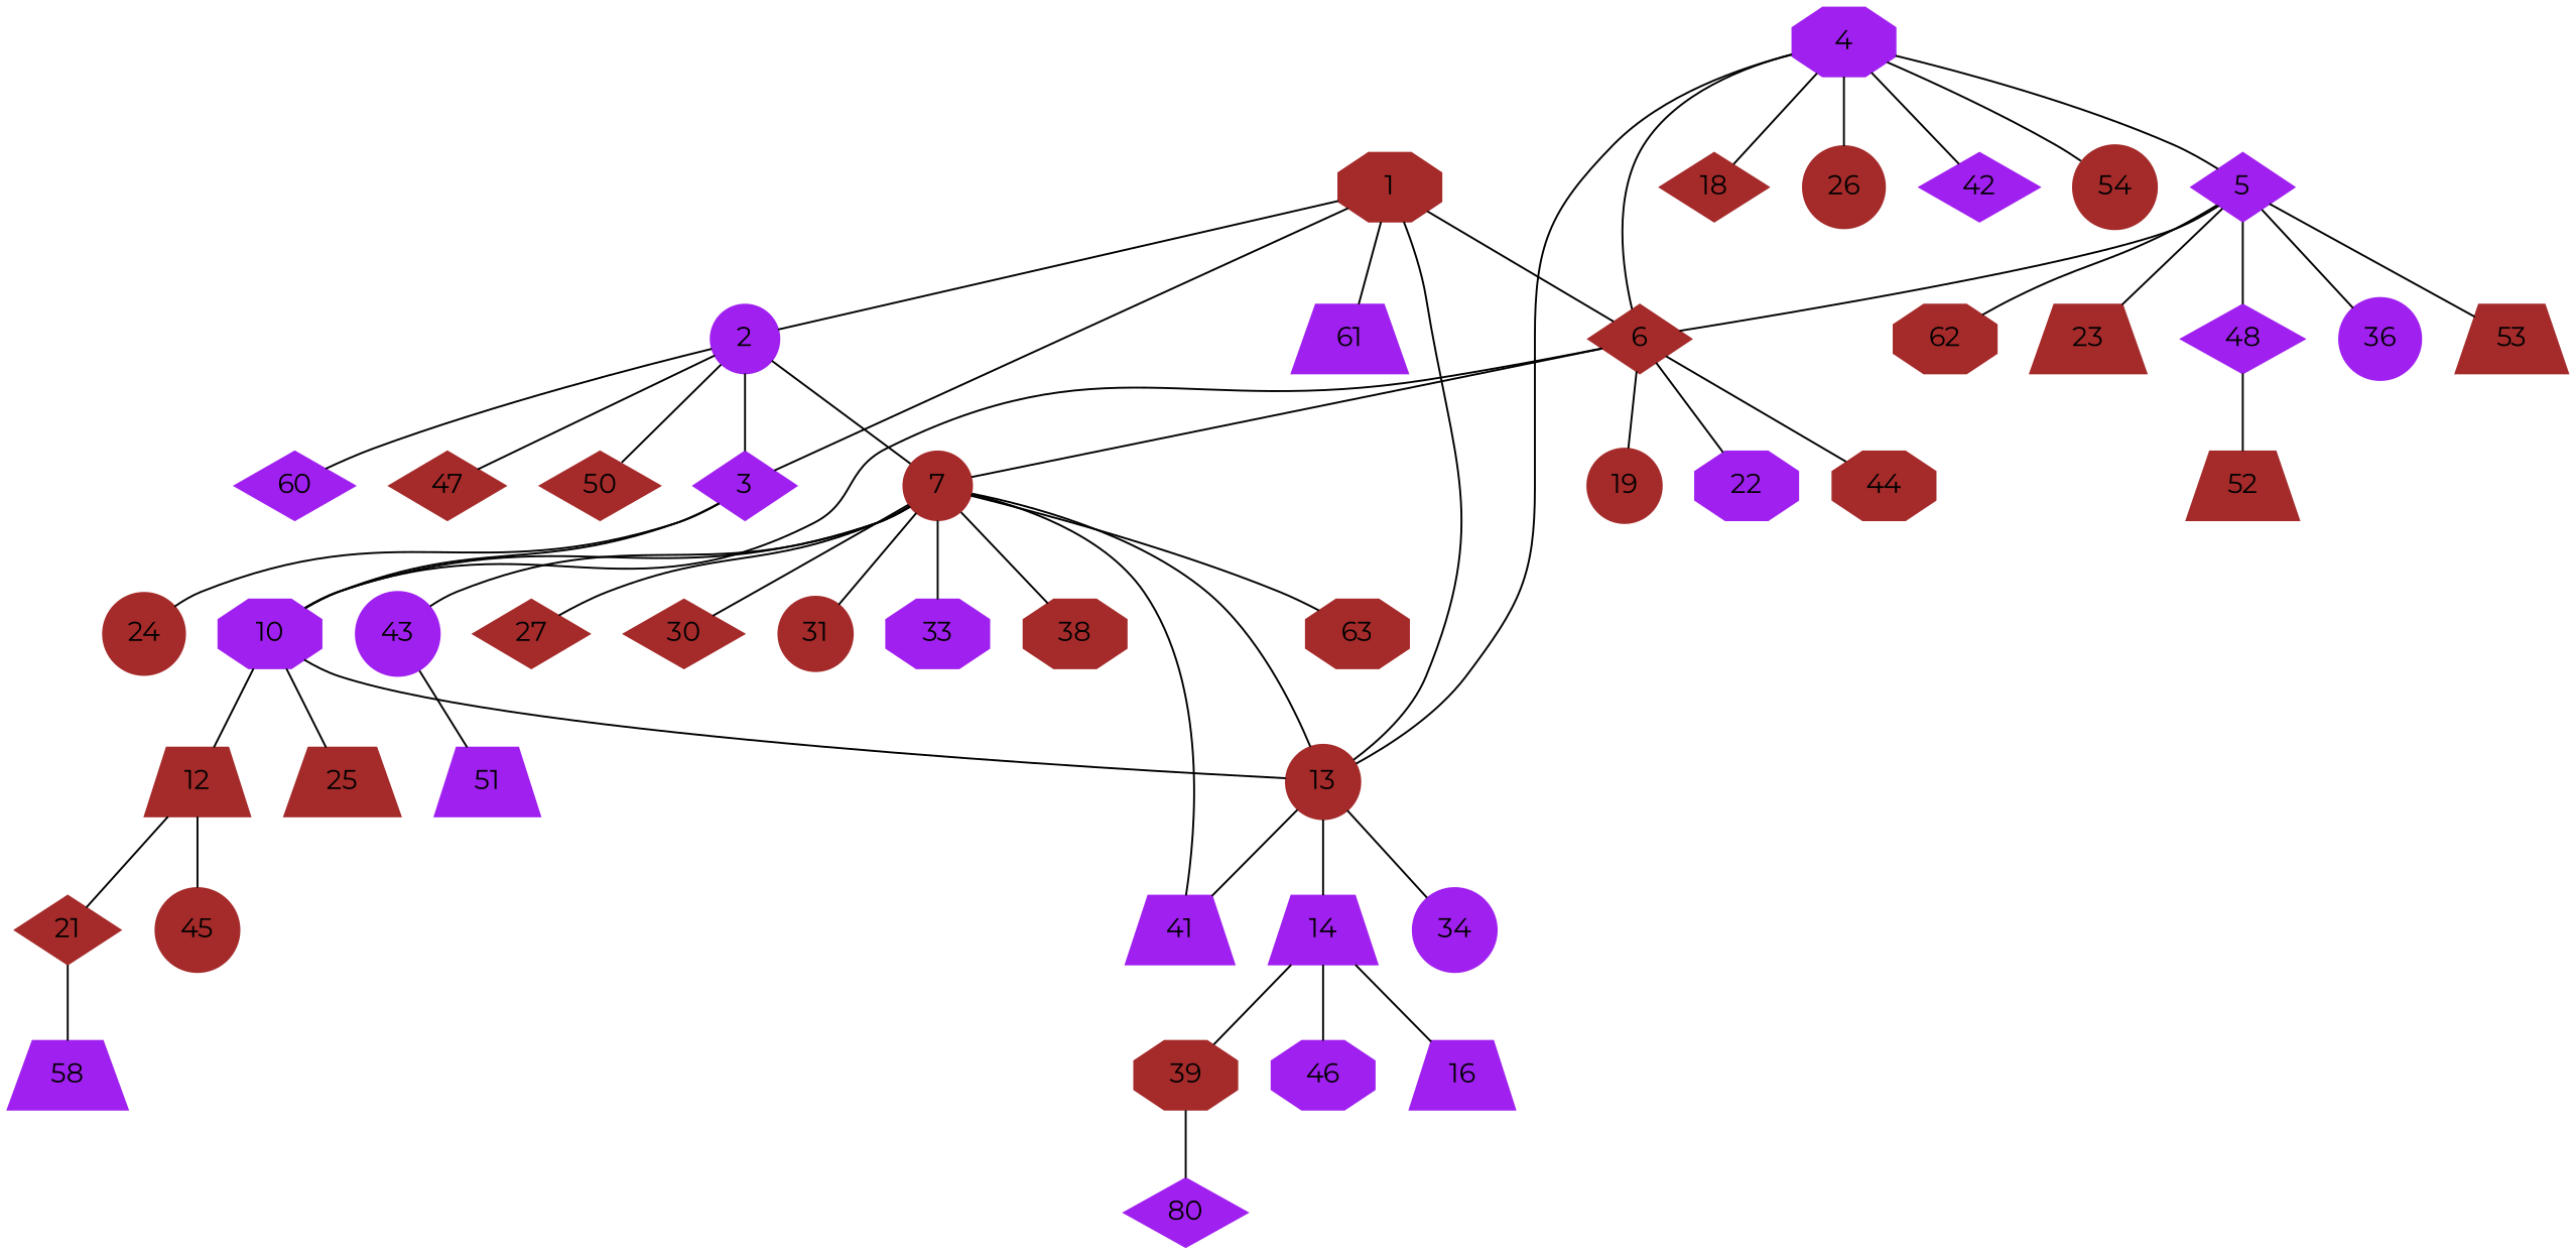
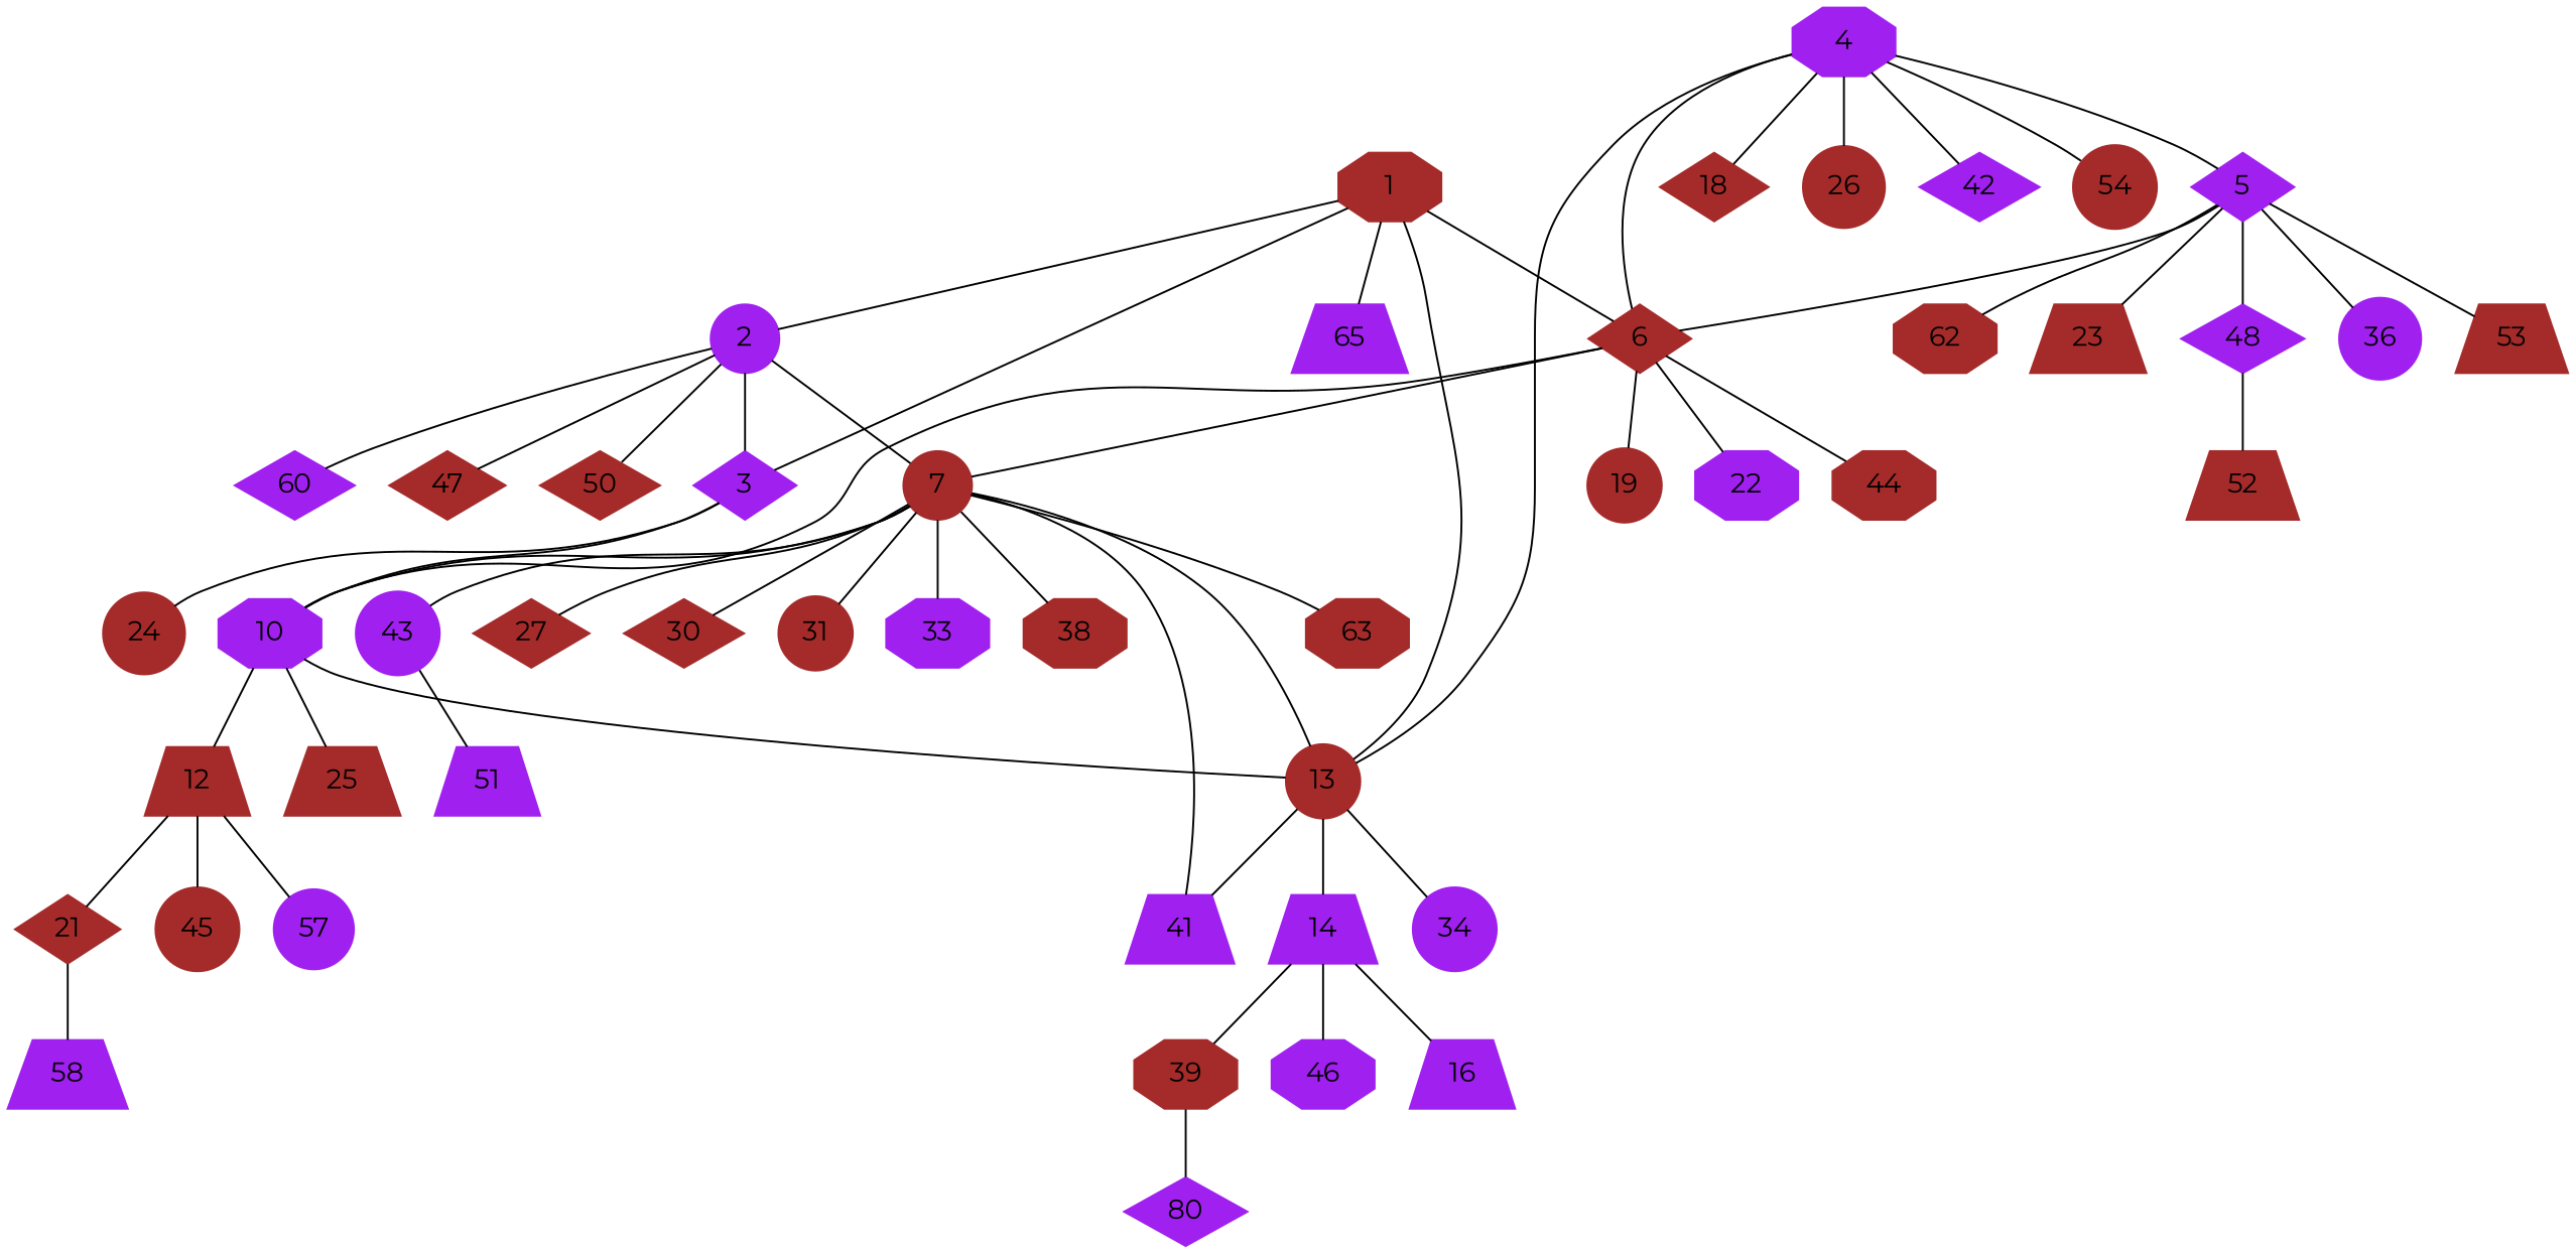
  graph {
    fontname=Montserrat
    node [color=brown fontname=Montserrat shape=circle style=filled]
    edge [fontname=Montserrat]
    1 [shape=octagon super="+35"]
    2 [color=purple super="+9"]
    3 [color=purple shape=diamond super="+20"]
    6 [shape=diamond super="+55"]
    13 [super="+15"]
-   65 [color=purple shape=trapezium label=61]
+   65 [color=purple shape=trapezium]
    7 [super="+8"]
    47 [shape=diamond]
    50 [shape=diamond]
    60 [color=purple shape=diamond]
    10 [color=purple shape=octagon super="+11"]
    24
    19
    22 [color=purple shape=octagon]
    44 [shape=octagon]
    41 [color=purple shape=trapezium]
    14 [color=purple shape=trapezium super="+48"]
    34 [color=purple]
    27 [shape=diamond]
    30 [shape=diamond super="+59"]
    31
    33 [color=purple shape=octagon]
    38 [shape=octagon]
    43 [color=purple]
    63 [shape=octagon]
    51 [color=purple shape=trapezium]
    12 [shape=trapezium super="+49"]
    25 [shape=trapezium]
    4 [color=purple shape=octagon super="+32"]
    5 [color=purple shape=diamond super="+56"]
    18 [shape=diamond]
    26 [super="+37"]
    42 [color=purple shape=diamond]
    54
    23 [shape=trapezium]
    n36 [color=purple label=48 shape=diamond]
    36 [color=purple]
    53 [shape=trapezium]
    62 [shape=octagon]
    52 [shape=trapezium]
    21 [shape=diamond super="+29"]
    45
+   57 [color=purple]
    58 [color=purple shape=trapezium super="+64"]
    16 [color=purple shape=trapezium]
    39 [shape=octagon]
    46 [color=purple shape=octagon super="+61"]
    n48 [color=purple label=80 shape=diamond]
    1 -- 2
    1 -- 3
    1 -- 6 [weight=2]
    1 -- 13
    1 -- 65
    2 -- 3
    2 -- 7 [weight=2]
    2 -- 47
    2 -- 50
    2 -- 60
    3 -- 10
    3 -- 24
    6 -- 7
    6 -- 10
    6 -- 19
    6 -- 22
    6 -- 44
    13 -- 41
    13 -- 14 [weight=2]
    13 -- 34
    7 -- 13
    7 -- 10
    7 -- 41
    7 -- 27
    7 -- 30
    7 -- 31
    7 -- 33
    7 -- 38
    7 -- 43
    7 -- 63
    10 -- 13
    10 -- 12 [weight=2]
    10 -- 25
    14 -- 16
    14 -- 39
    14 -- 46
    43 -- 51
    12 -- 21
    12 -- 45
+   12 -- 57
    4 -- 6
    4 -- 13
    4 -- 5
    4 -- 18
    4 -- 26
    4 -- 42
    4 -- 54
    5 -- 6
    5 -- 23
    5 -- n36
    5 -- 36
    5 -- 53
    5 -- 62
    n36 -- 52
    21 -- 58
    39 -- n48
  }
